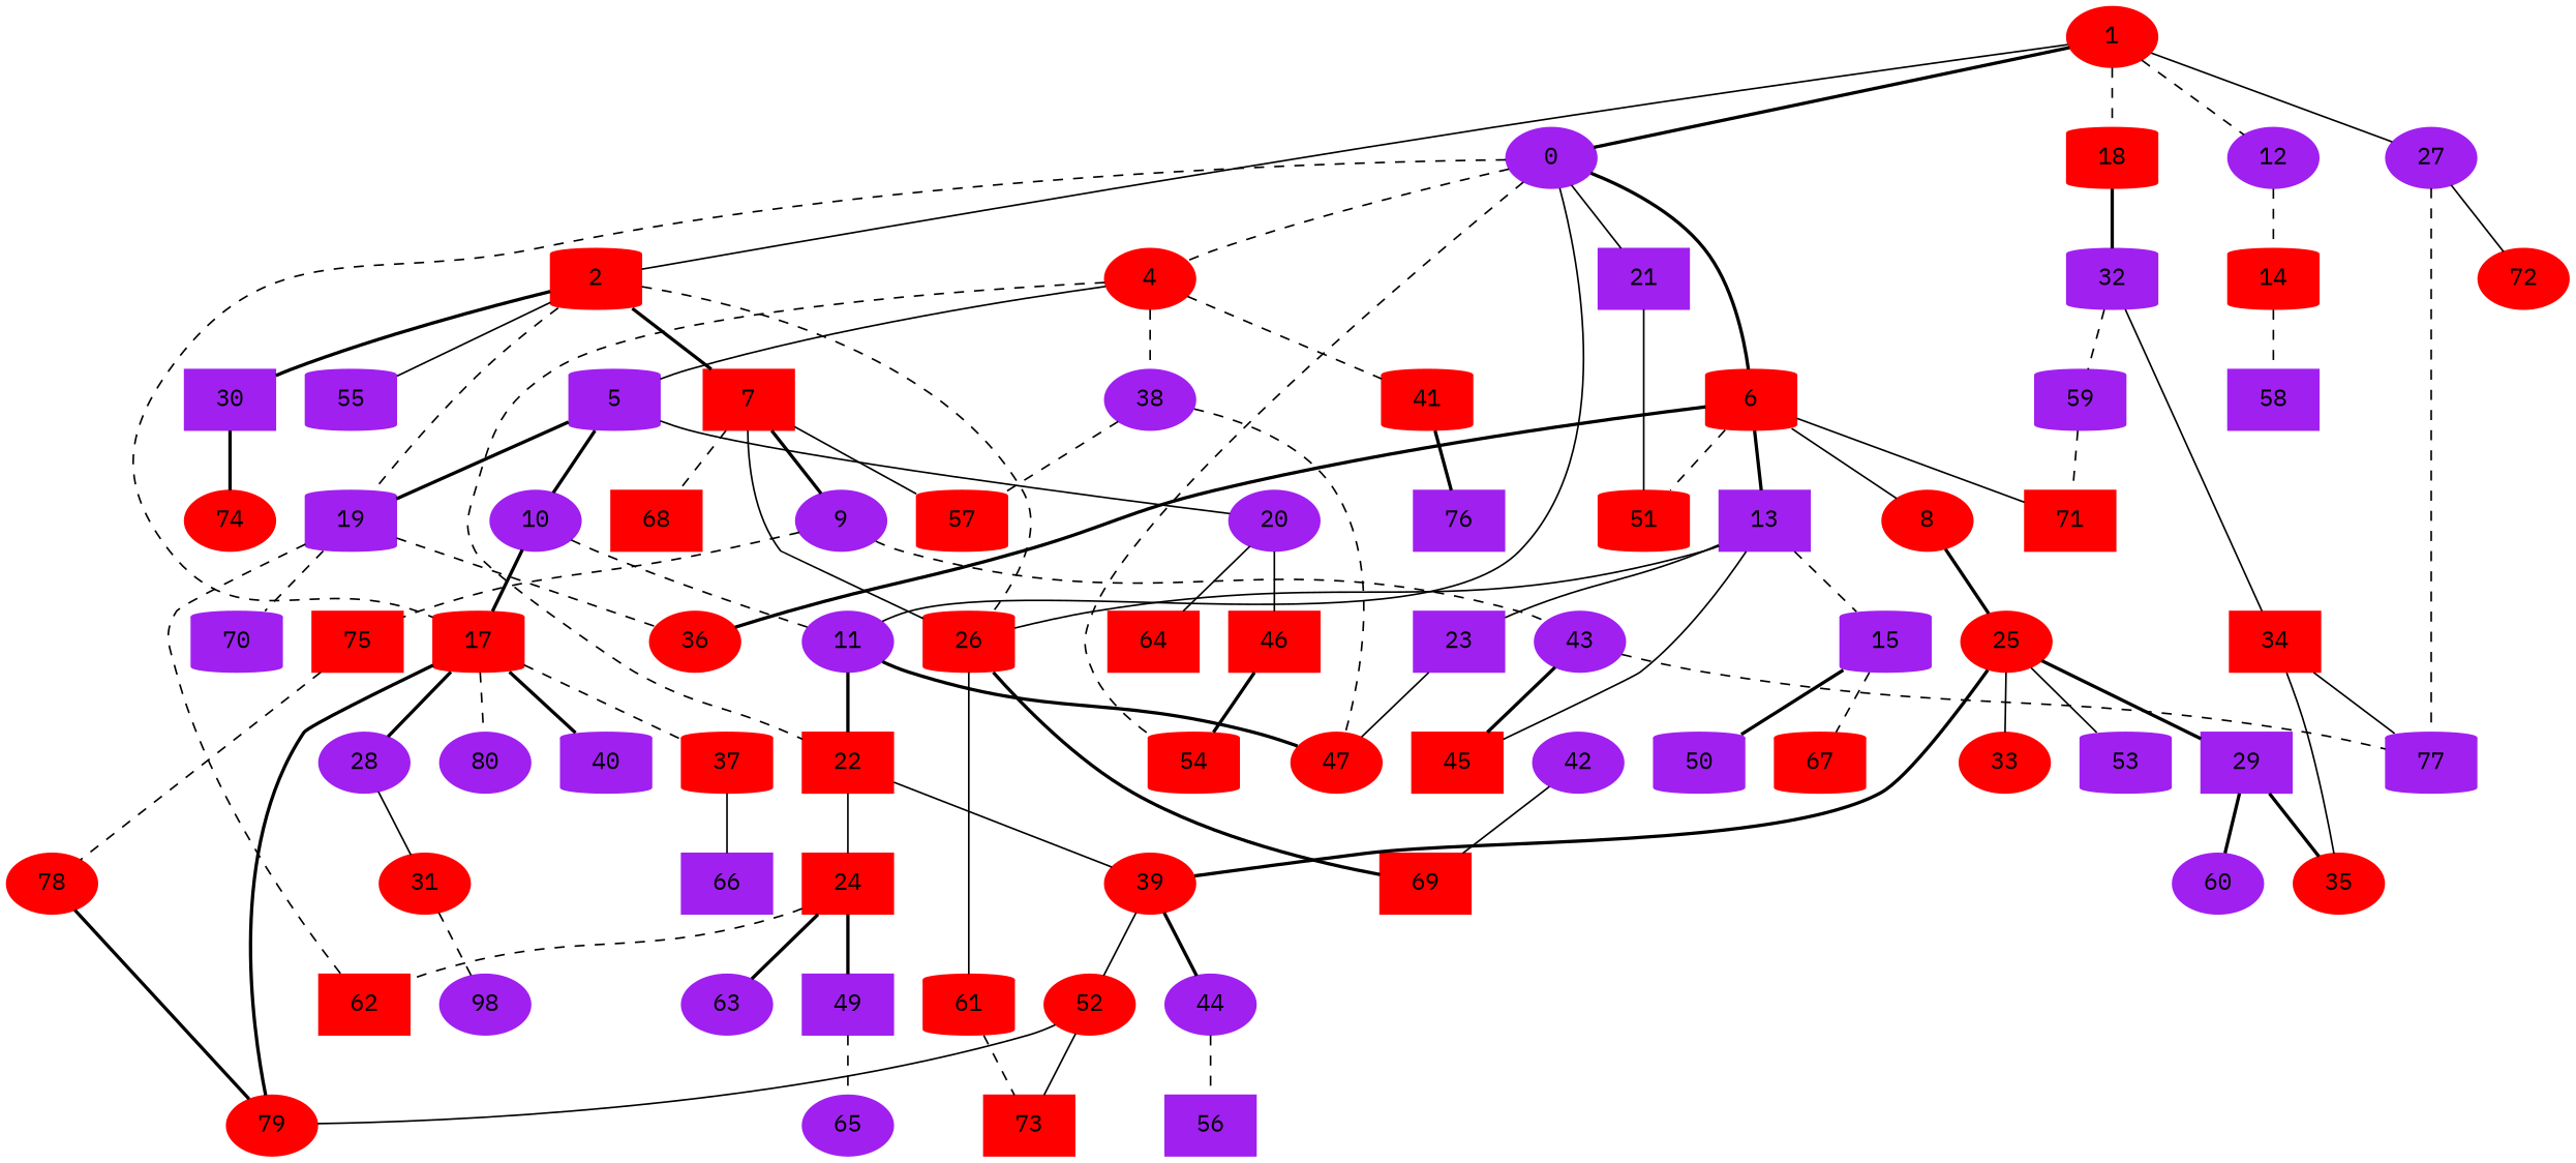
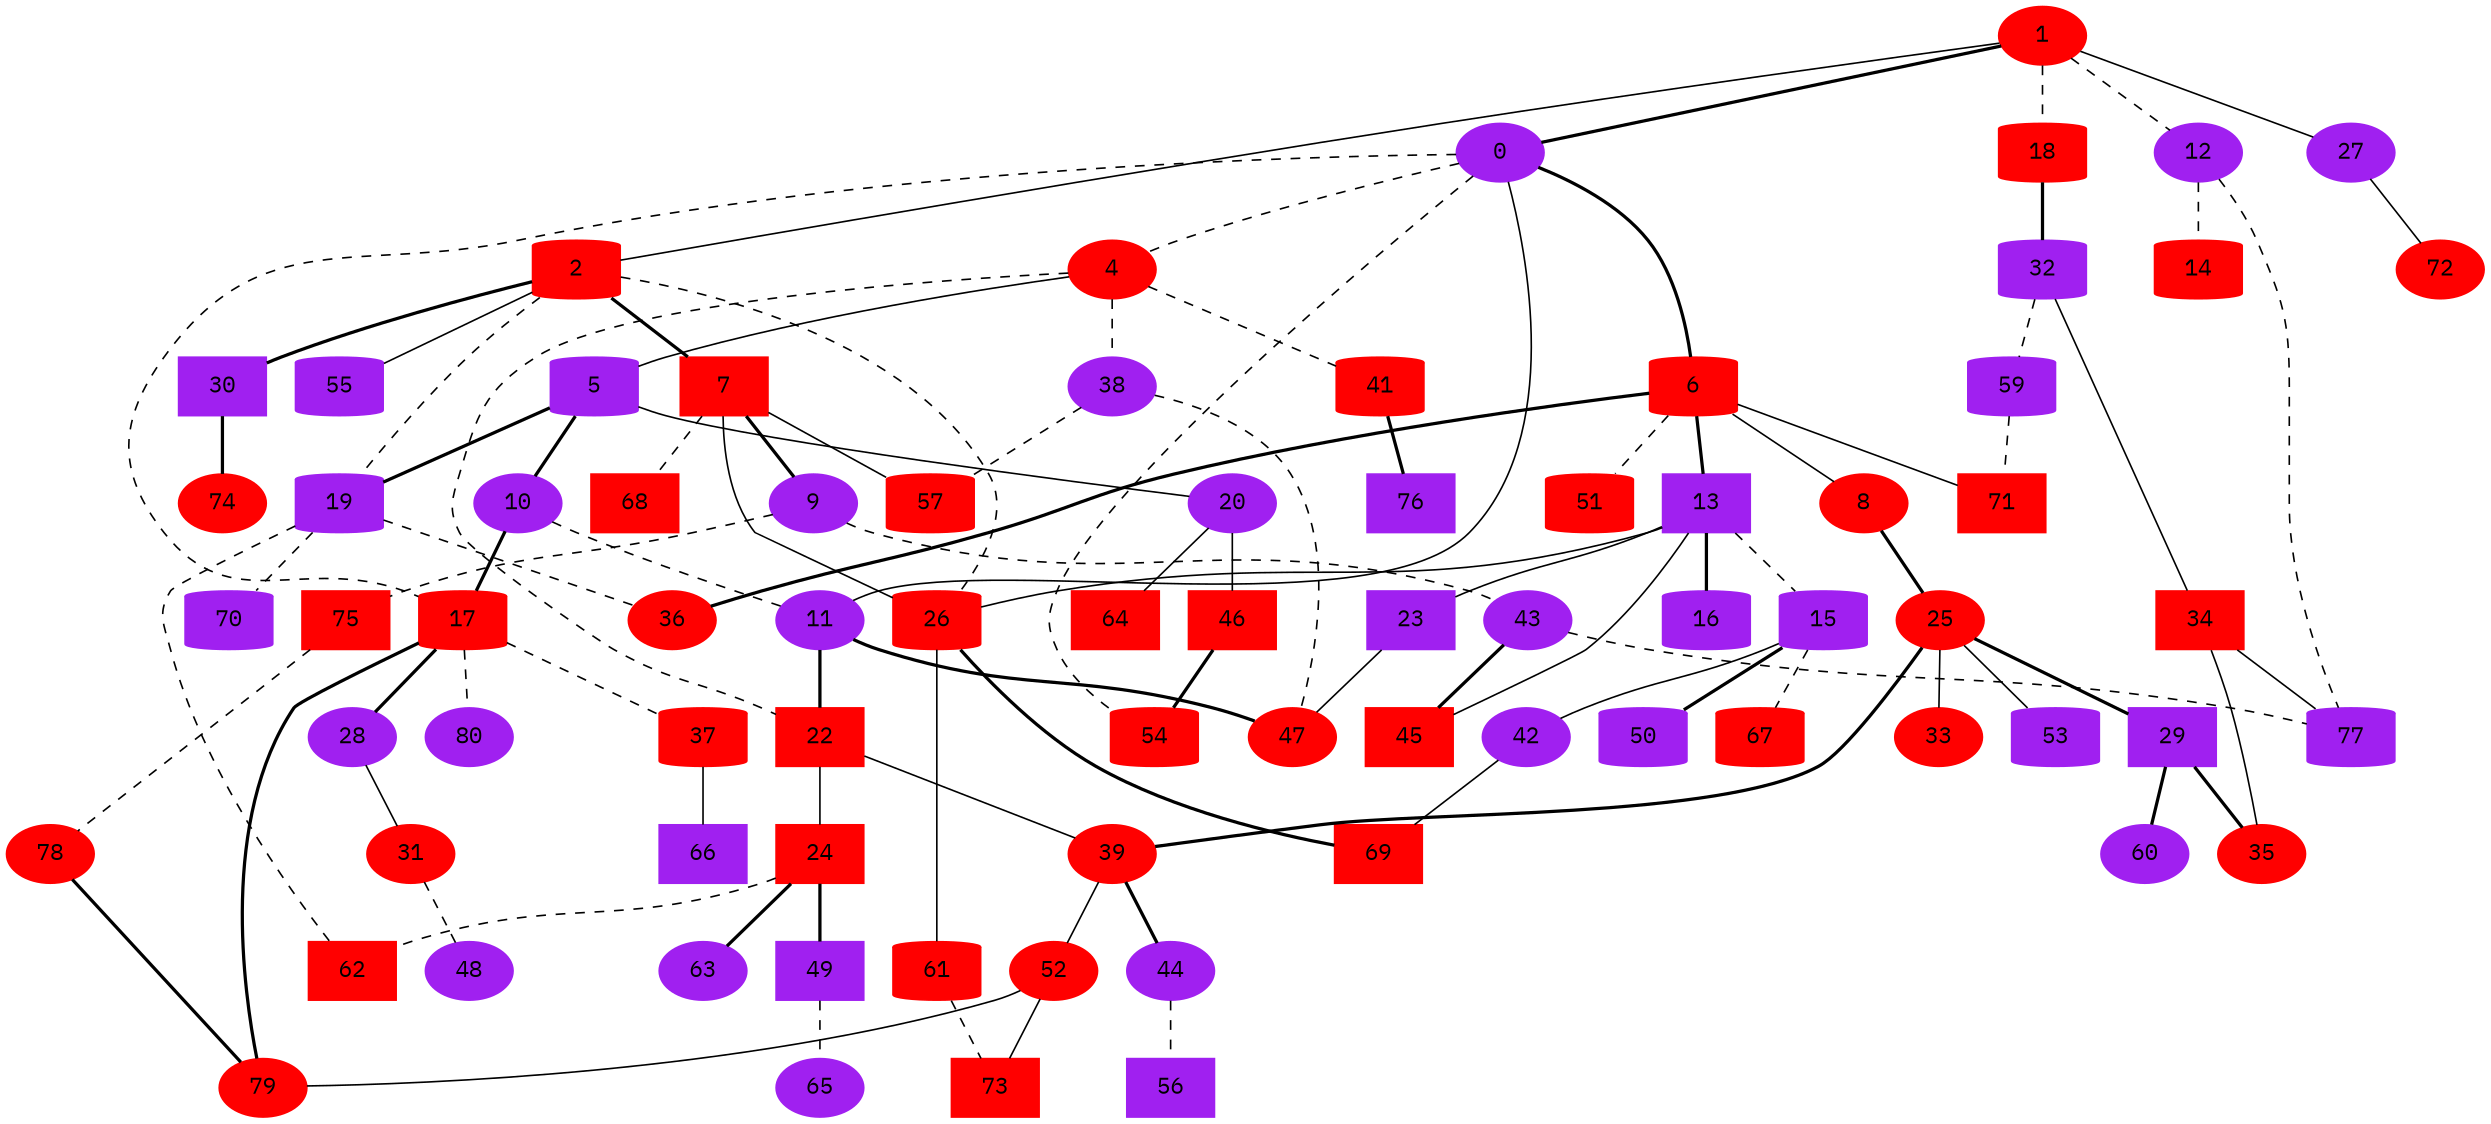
  graph {
    fontname="IBM Plex Mono"
    node [color=red fontname="IBM Plex Mono" shape=ellipse style=filled]
    edge [fontname="IBM Plex Mono" style=dashed]
    2 [shape=cylinder]
    1
    n3 [color=purple label=0]
    12 [color=purple]
    18 [shape=cylinder]
    27 [color=purple]
    7 [shape=box]
    19 [color=purple shape=cylinder]
    26 [shape=cylinder]
    30 [color=purple shape=box]
    55 [color=purple shape=cylinder]
    4
    6 [shape=cylinder]
    11 [color=purple]
    17 [shape=cylinder]
-   21 [color=purple shape=box]
    54 [shape=cylinder]
    14 [shape=cylinder]
    32 [color=purple shape=cylinder]
    72
    77 [color=purple shape=cylinder]
    9 [color=purple]
    57 [shape=cylinder]
    68 [shape=box]
    36
    62 [shape=box]
    70 [color=purple shape=cylinder]
    61 [shape=cylinder]
    69 [shape=box]
    74
    5 [color=purple shape=cylinder]
    22 [shape=box]
    38 [color=purple]
    41 [shape=cylinder]
    8
    13 [color=purple shape=box]
    51 [shape=cylinder]
    71 [shape=box]
    47
    28 [color=purple]
    37 [shape=cylinder]
-   40 [color=purple shape=cylinder]
    79
    80 [color=purple]
    10 [color=purple]
    20 [color=purple]
    24 [shape=box]
    39
    76 [color=purple shape=box]
    46 [shape=box]
    64 [shape=box]
    25
    15 [color=purple shape=cylinder]
+   16 [color=purple shape=cylinder]
    23 [color=purple shape=box]
    45 [shape=box]
    43 [color=purple]
    75 [shape=box]
    29 [color=purple shape=box]
    33
    53 [color=purple shape=cylinder]
    78
-   58 [color=purple shape=box]
    42 [color=purple]
    50 [color=purple shape=cylinder]
    67 [shape=cylinder]
    31
    66 [color=purple shape=box]
    34 [shape=box]
    59 [color=purple shape=cylinder]
    49 [color=purple shape=box]
    63 [color=purple]
    44 [color=purple]
    52
    65 [color=purple]
    35
    60 [color=purple]
    73 [shape=box]
-   48 [color=purple label=98]
+   48 [color=purple]
    56 [color=purple shape=box]
    2 -- 7 [style=bold]
    2 -- 19
    2 -- 26
    2 -- 30 [style=bold]
    2 -- 55 [style=solid]
    1 -- 2 [style=solid]
    1 -- n3 [style=bold]
    1 -- 12
    1 -- 18
    1 -- 27 [style=solid]
    n3 -- 4
    n3 -- 6 [style=bold]
    n3 -- 11 [style=solid]
    n3 -- 17
-   n3 -- 21 [style=solid]
    n3 -- 54
    12 -- 14
    18 -- 32 [style=bold]
    27 -- 72 [style=solid]
-   27 -- 77
+   12 -- 77
    7 -- 26 [style=solid]
    7 -- 9 [style=bold]
    7 -- 57 [style=solid]
    7 -- 68
    19 -- 36
    19 -- 62
    19 -- 70
    26 -- 61 [style=solid]
    26 -- 69 [style=bold]
    30 -- 74 [style=bold]
    4 -- 5 [style=solid]
    4 -- 22
    4 -- 38
    4 -- 41
    6 -- 36 [style=bold]
    6 -- 8 [style=solid]
    6 -- 13 [style=bold]
    6 -- 51
    6 -- 71 [style=solid]
    11 -- 22 [style=bold]
    11 -- 47 [style=bold]
    17 -- 28 [style=bold]
    17 -- 37
-   17 -- 40 [style=bold]
    17 -- 79 [style=bold]
    17 -- 80
-   21 -- 51 [style=solid]
-   14 -- 58
    32 -- 34 [style=solid]
    32 -- 59
    9 -- 43
    9 -- 75
    61 -- 73
    5 -- 19 [style=bold]
    5 -- 10 [style=bold]
    5 -- 20 [style=solid]
    22 -- 24 [style=solid]
    22 -- 39 [style=solid]
    38 -- 57
    38 -- 47
    41 -- 76 [style=bold]
    8 -- 25 [style=bold]
    13 -- 26 [style=solid]
    13 -- 15
+   13 -- 16 [style=bold]
    13 -- 23 [style=solid]
    13 -- 45 [style=solid]
    28 -- 31 [style=solid]
    37 -- 66 [style=solid]
    10 -- 11
    10 -- 17 [style=bold]
    20 -- 46 [style=solid]
    20 -- 64 [style=solid]
    24 -- 62
    24 -- 49 [style=bold]
    24 -- 63 [style=bold]
    39 -- 44 [style=bold]
    39 -- 52 [style=solid]
    46 -- 54 [style=bold]
    25 -- 39 [style=bold]
    25 -- 29 [style=bold]
    25 -- 33 [style=solid]
    25 -- 53 [style=solid]
+   15 -- 42 [style=solid]
    15 -- 50 [style=bold]
    15 -- 67
    23 -- 47 [style=solid]
    43 -- 77
    43 -- 45 [style=bold]
    75 -- 78
    29 -- 35 [style=bold]
    29 -- 60 [style=bold]
    78 -- 79 [style=bold]
    42 -- 69 [style=solid]
    31 -- 48
    34 -- 77 [style=solid]
    34 -- 35 [style=solid]
    59 -- 71
    49 -- 65
    44 -- 56
    52 -- 79 [style=solid]
    52 -- 73 [style=solid]
  }
